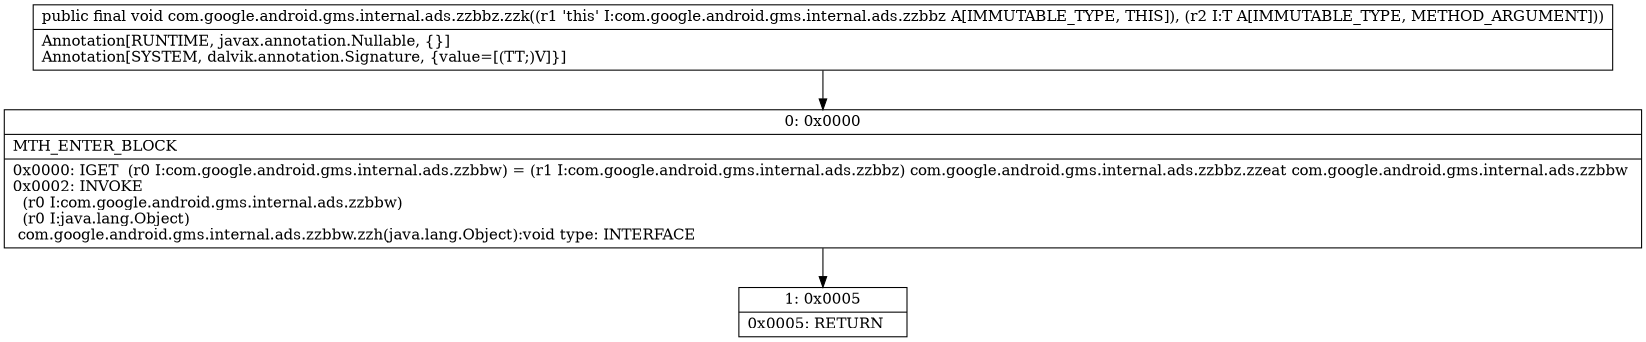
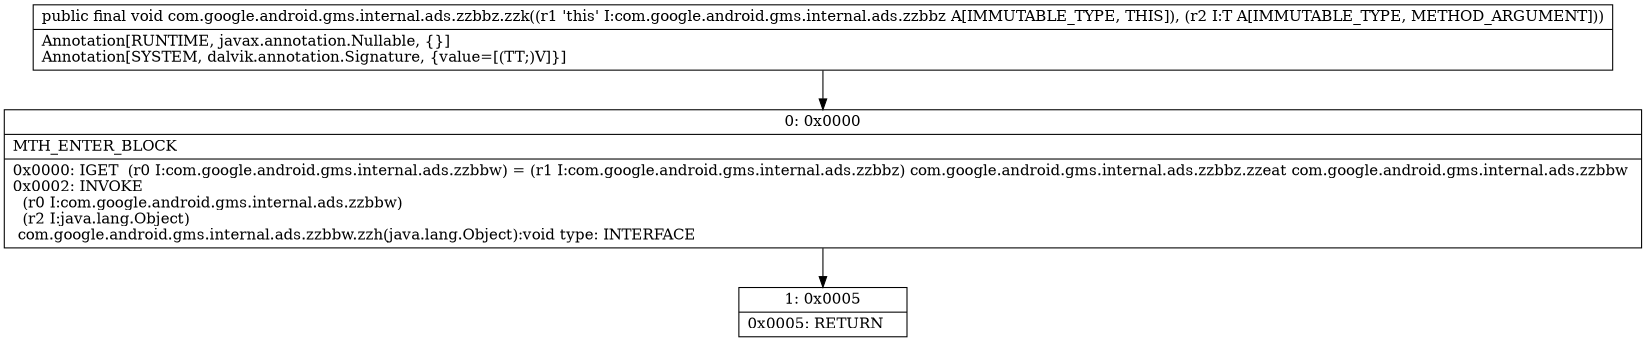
  digraph {
    node [shape=record]
-   n1 [label="{0\:\ 0x0000|MTH_ENTER_BLOCK\l|0x0000: IGET  (r0 I:com.google.android.gms.internal.ads.zzbbw) = (r1 I:com.google.android.gms.internal.ads.zzbbz) com.google.android.gms.internal.ads.zzbbz.zzeat com.google.android.gms.internal.ads.zzbbw \l0x0002: INVOKE  \l  (r0 I:com.google.android.gms.internal.ads.zzbbw)\l  (r0 I:java.lang.Object)\l com.google.android.gms.internal.ads.zzbbw.zzh(java.lang.Object):void type: INTERFACE \l}"]
+   n1 [label="{0\:\ 0x0000|MTH_ENTER_BLOCK\l|0x0000: IGET  (r0 I:com.google.android.gms.internal.ads.zzbbw) = (r1 I:com.google.android.gms.internal.ads.zzbbz) com.google.android.gms.internal.ads.zzbbz.zzeat com.google.android.gms.internal.ads.zzbbw \l0x0002: INVOKE  \l  (r0 I:com.google.android.gms.internal.ads.zzbbw)\l  (r2 I:java.lang.Object)\l com.google.android.gms.internal.ads.zzbbw.zzh(java.lang.Object):void type: INTERFACE \l}"]
    n2 [label="{1\:\ 0x0005|0x0005: RETURN   \l}"]
    n3 [label="{public final void com.google.android.gms.internal.ads.zzbbz.zzk((r1 'this' I:com.google.android.gms.internal.ads.zzbbz A[IMMUTABLE_TYPE, THIS]), (r2 I:T A[IMMUTABLE_TYPE, METHOD_ARGUMENT]))  | Annotation[RUNTIME, javax.annotation.Nullable, \{\}]\lAnnotation[SYSTEM, dalvik.annotation.Signature, \{value=[(TT;)V]\}]\l}"]
    n1 -> n2
    n3 -> n1
  }
